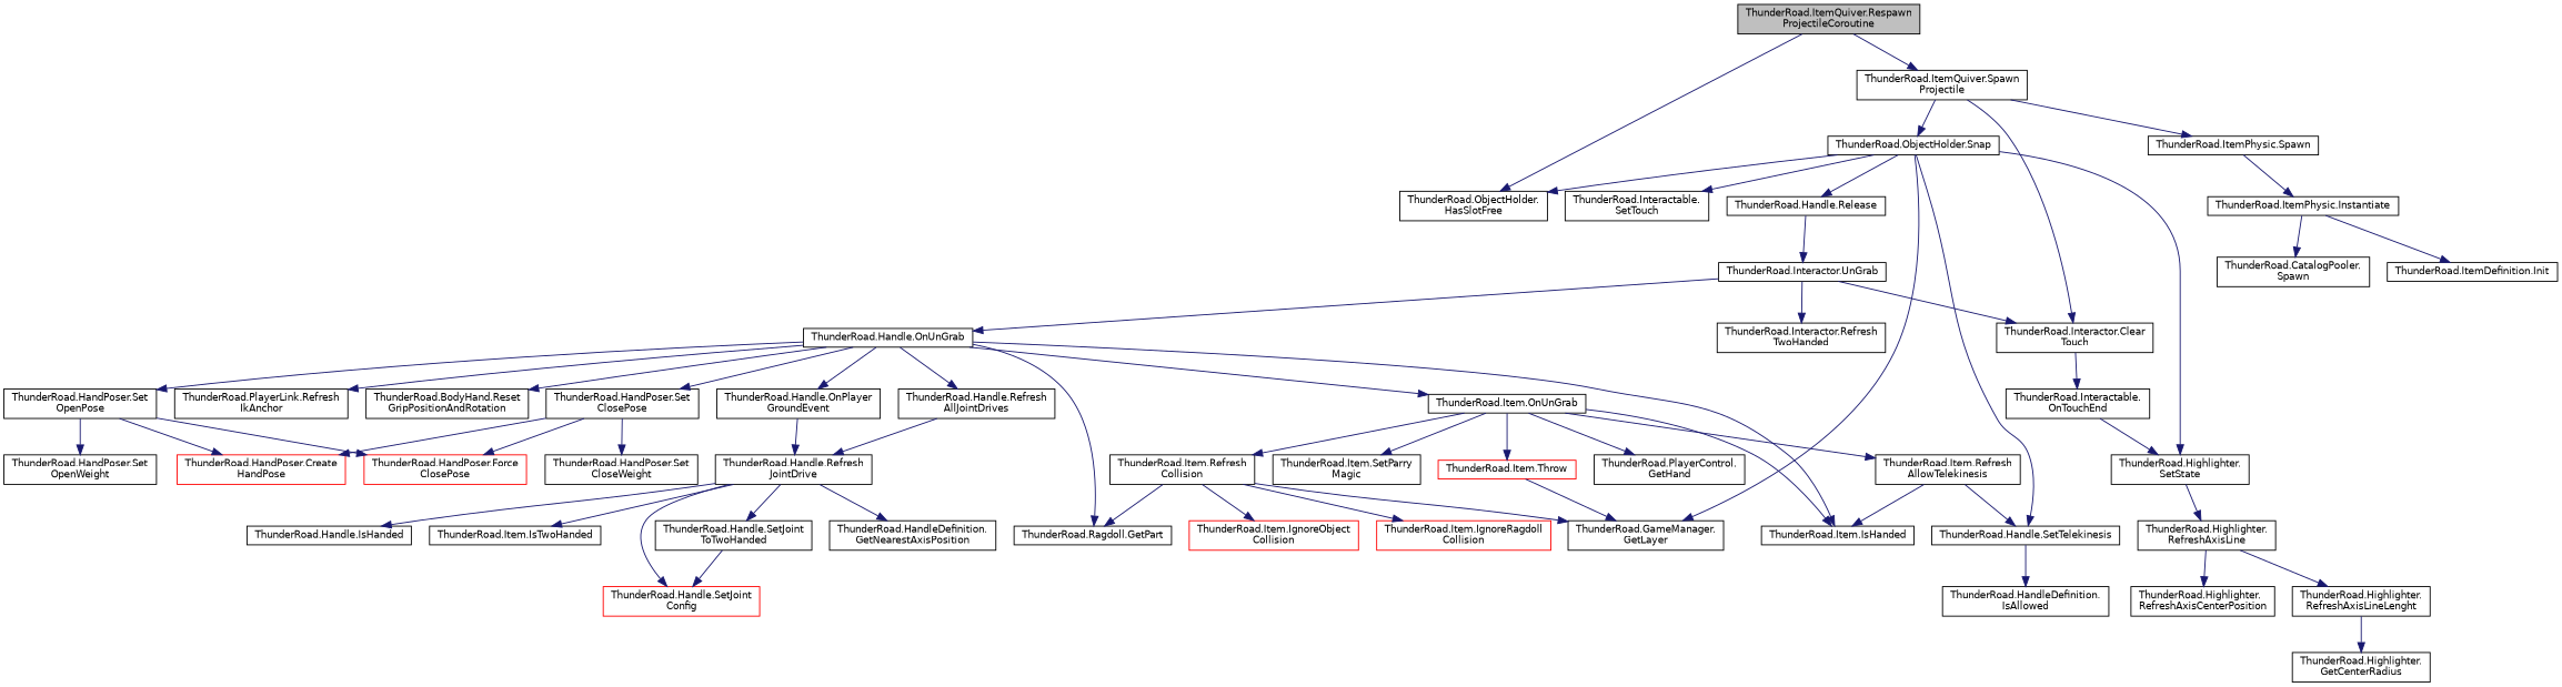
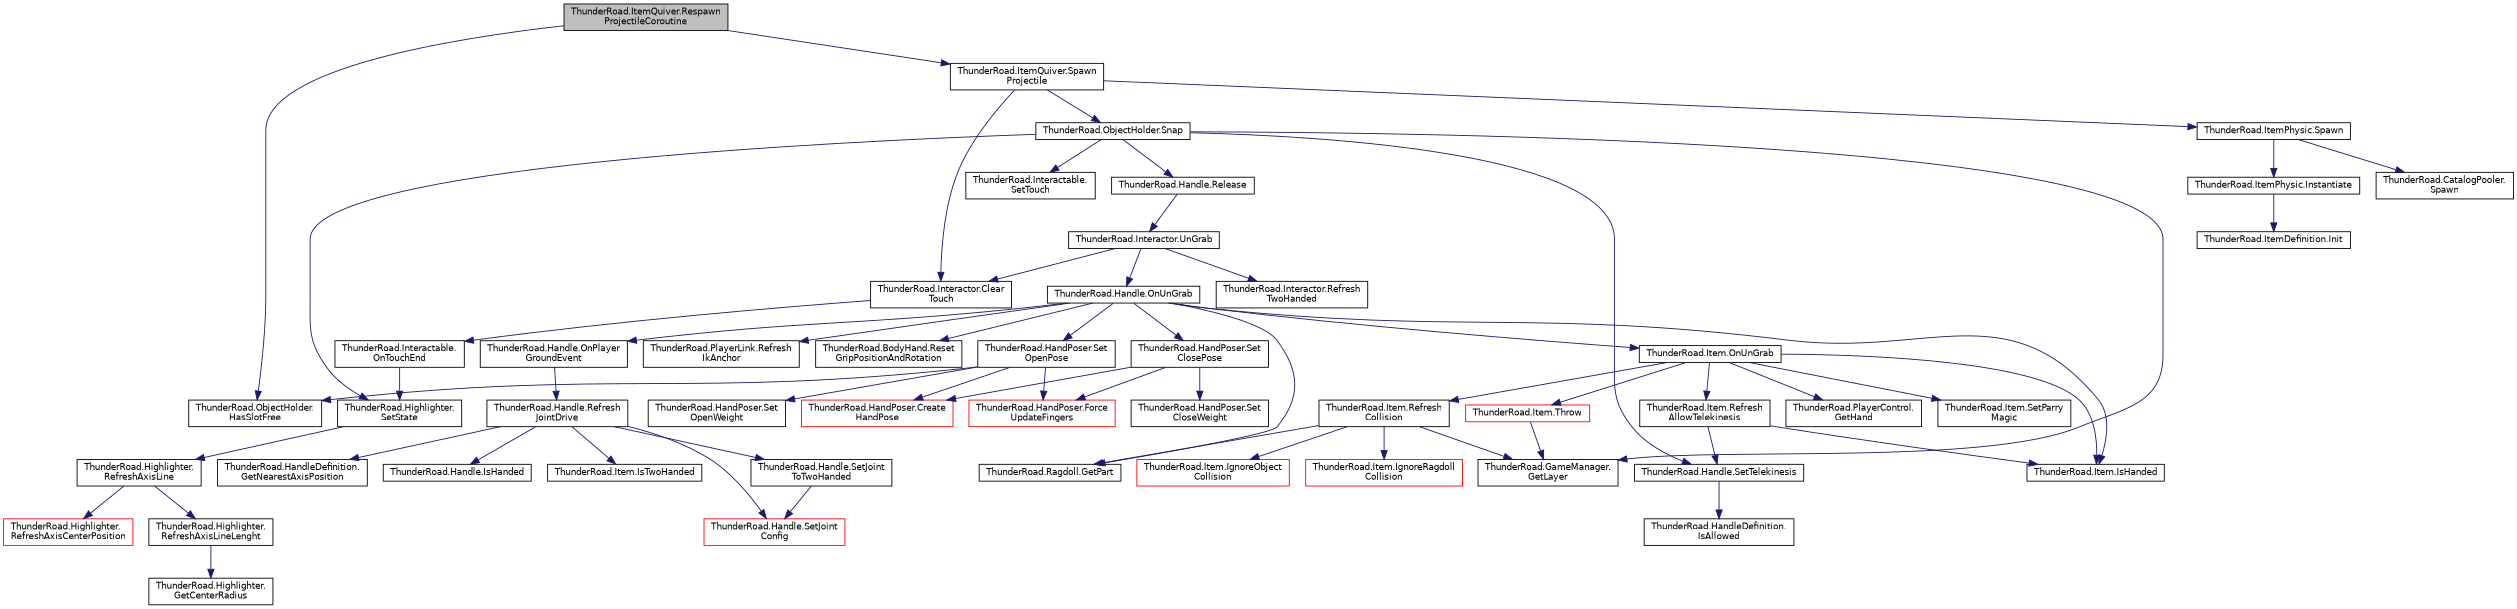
  digraph {
    rankdir=TB
    node [color=black fillcolor=white fontname=Helvetica fontsize=10 shape=record style=filled]
    edge [color=midnightblue fontname=Helvetica fontsize=10 labelfontname=Helvetica labelfontsize=10 style=solid]
    n1 [fillcolor=grey75 fontcolor=black height=0.2 label="ThunderRoad.ItemQuiver.Respawn\lProjectileCoroutine" width=0.4]
    n2 [height=0.2 label="ThunderRoad.ObjectHolder.\lHasSlotFree" width=0.4]
    n3 [height=0.2 label="ThunderRoad.ItemQuiver.Spawn\lProjectile" width=0.4]
    n4 [height=0.2 label="ThunderRoad.Interactor.Clear\lTouch" width=0.4]
    n5 [height=0.2 label="ThunderRoad.ObjectHolder.Snap" width=0.4]
    n6 [height=0.2 label="ThunderRoad.ItemPhysic.Spawn" width=0.4]
    n7 [height=0.2 label="ThunderRoad.Interactable.\lOnTouchEnd" width=0.4]
    n8 [height=0.2 label="ThunderRoad.Highlighter.\lSetState" width=0.4]
    n9 [height=0.2 label="ThunderRoad.GameManager.\lGetLayer" width=0.4]
    n10 [height=0.2 label="ThunderRoad.Handle.Release" width=0.4]
    n11 [height=0.2 label="ThunderRoad.Handle.SetTelekinesis" width=0.4]
    n12 [height=0.2 label="ThunderRoad.Interactable.\lSetTouch" width=0.4]
    n13 [height=0.2 label="ThunderRoad.ItemPhysic.Instantiate" width=0.4]
    n14 [height=0.2 label="ThunderRoad.CatalogPooler.\lSpawn" width=0.4]
    n15 [height=0.2 label="ThunderRoad.Highlighter.\lRefreshAxisLine" width=0.4]
-   n16 [height=0.2 label="ThunderRoad.Highlighter.\lRefreshAxisCenterPosition" width=0.4]
+   n16 [color=red height=0.2 label="ThunderRoad.Highlighter.\lRefreshAxisCenterPosition" width=0.4]
    n17 [height=0.2 label="ThunderRoad.Highlighter.\lRefreshAxisLineLenght" width=0.4]
    n18 [height=0.2 label="ThunderRoad.Highlighter.\lGetCenterRadius" width=0.4]
    n19 [height=0.2 label="ThunderRoad.Interactor.UnGrab" width=0.4]
    n20 [height=0.2 label="ThunderRoad.HandleDefinition.\lIsAllowed" width=0.4]
    n21 [height=0.2 label="ThunderRoad.Handle.OnUnGrab" width=0.4]
    n22 [height=0.2 label="ThunderRoad.Interactor.Refresh\lTwoHanded" width=0.4]
    n23 [height=0.2 label="ThunderRoad.Ragdoll.GetPart" width=0.4]
    n24 [height=0.2 label="ThunderRoad.Item.IsHanded" width=0.4]
    n25 [height=0.2 label="ThunderRoad.Handle.OnPlayer\lGroundEvent" width=0.4]
    n26 [height=0.2 label="ThunderRoad.Item.OnUnGrab" width=0.4]
-   n27 [height=0.2 label="ThunderRoad.Handle.Refresh\lAllJointDrives" width=0.4]
    n28 [height=0.2 label="ThunderRoad.PlayerLink.Refresh\lIkAnchor" width=0.4]
    n29 [height=0.2 label="ThunderRoad.BodyHand.Reset\lGripPositionAndRotation" width=0.4]
    n30 [height=0.2 label="ThunderRoad.HandPoser.Set\lClosePose" width=0.4]
    n31 [height=0.2 label="ThunderRoad.HandPoser.Set\lOpenPose" width=0.4]
    n32 [height=0.2 label="ThunderRoad.Handle.Refresh\lJointDrive" width=0.4]
    n33 [height=0.2 label="ThunderRoad.PlayerControl.\lGetHand" width=0.4]
    n34 [height=0.2 label="ThunderRoad.Item.Refresh\lAllowTelekinesis" width=0.4]
    n35 [height=0.2 label="ThunderRoad.Item.Refresh\lCollision" width=0.4]
    n36 [height=0.2 label="ThunderRoad.Item.SetParry\lMagic" width=0.4]
    n37 [color=red height=0.2 label="ThunderRoad.Item.Throw" width=0.4]
    n38 [color=red height=0.2 label="ThunderRoad.HandPoser.Create\lHandPose" width=0.4]
-   n39 [color=red height=0.2 label="ThunderRoad.HandPoser.Force\lClosePose" width=0.4]
+   n39 [color=red height=0.2 label="ThunderRoad.HandPoser.Force\lUpdateFingers" width=0.4]
    n40 [height=0.2 label="ThunderRoad.HandPoser.Set\lCloseWeight" width=0.4]
    n41 [height=0.2 label="ThunderRoad.HandPoser.Set\lOpenWeight" width=0.4]
    n42 [height=0.2 label="ThunderRoad.HandleDefinition.\lGetNearestAxisPosition" width=0.4]
    n43 [height=0.2 label="ThunderRoad.Handle.IsHanded" width=0.4]
    n44 [height=0.2 label="ThunderRoad.Item.IsTwoHanded" width=0.4]
    n45 [color=red height=0.2 label="ThunderRoad.Handle.SetJoint\lConfig" width=0.4]
    n46 [height=0.2 label="ThunderRoad.Handle.SetJoint\lToTwoHanded" width=0.4]
    n47 [color=red height=0.2 label="ThunderRoad.Item.IgnoreObject\lCollision" width=0.4]
    n48 [color=red height=0.2 label="ThunderRoad.Item.IgnoreRagdoll\lCollision" width=0.4]
    n49 [height=0.2 label="ThunderRoad.ItemDefinition.Init" width=0.4]
    n1 -> n2
    n1 -> n3
    n3 -> n4
    n3 -> n5
    n3 -> n6
    n4 -> n7
-   n5 -> n2
+   n31 -> n2
    n5 -> n8
    n5 -> n9
    n5 -> n10
    n5 -> n11
    n5 -> n12
    n6 -> n13
-   n13 -> n14
+   n6 -> n14
    n7 -> n8
    n8 -> n15
    n10 -> n19
    n11 -> n20
    n13 -> n49
    n15 -> n16
    n15 -> n17
    n17 -> n18
    n19 -> n4
    n19 -> n21
    n19 -> n22
    n21 -> n23
    n21 -> n24
    n21 -> n25
    n21 -> n26
-   n21 -> n27
    n21 -> n28
    n21 -> n29
    n21 -> n30
    n21 -> n31
    n25 -> n32
    n26 -> n24
    n26 -> n33
    n26 -> n34
    n26 -> n35
    n26 -> n36
    n26 -> n37
-   n27 -> n32
    n30 -> n38
    n30 -> n39
    n30 -> n40
    n31 -> n38
    n31 -> n39
    n31 -> n41
    n32 -> n42
    n32 -> n43
    n32 -> n44
    n32 -> n45
    n32 -> n46
    n34 -> n11
    n34 -> n24
    n35 -> n9
    n35 -> n23
    n35 -> n47
    n35 -> n48
    n37 -> n9
    n46 -> n45
  }
